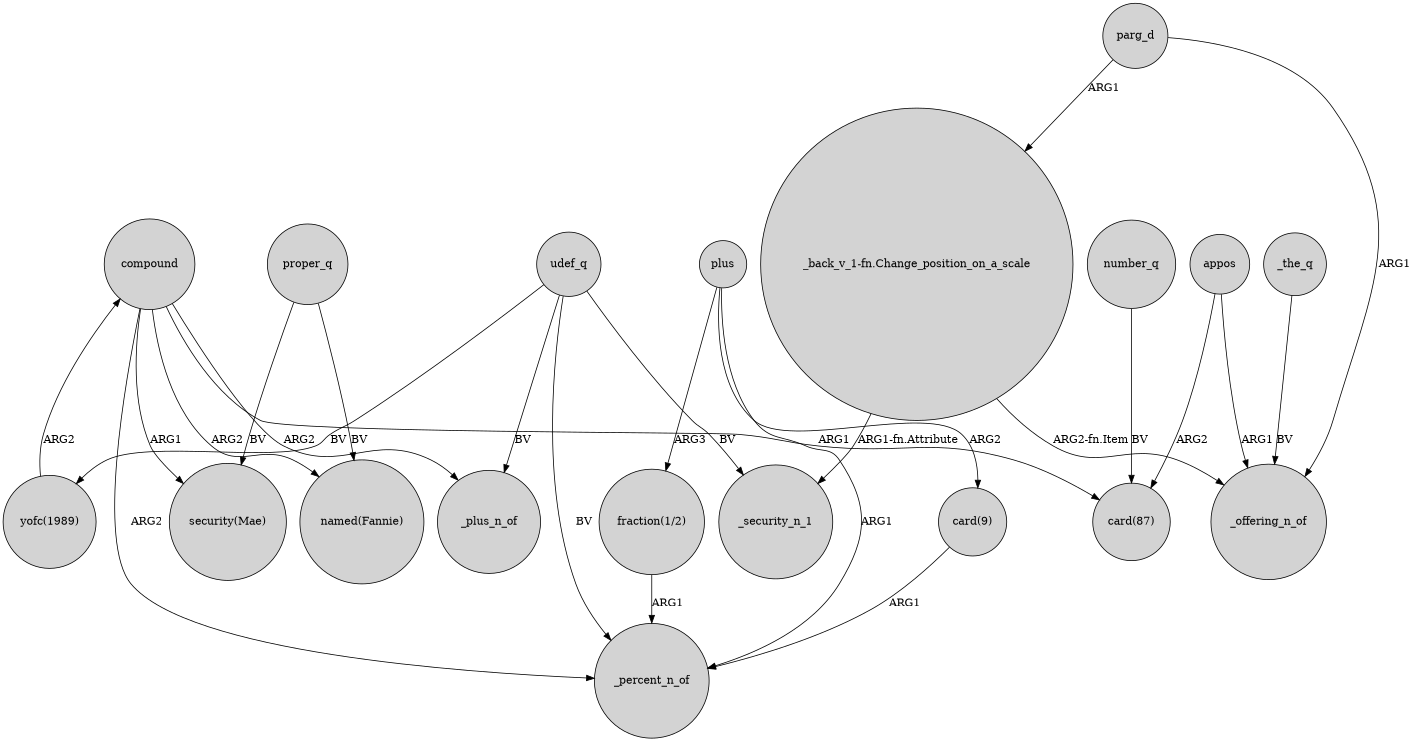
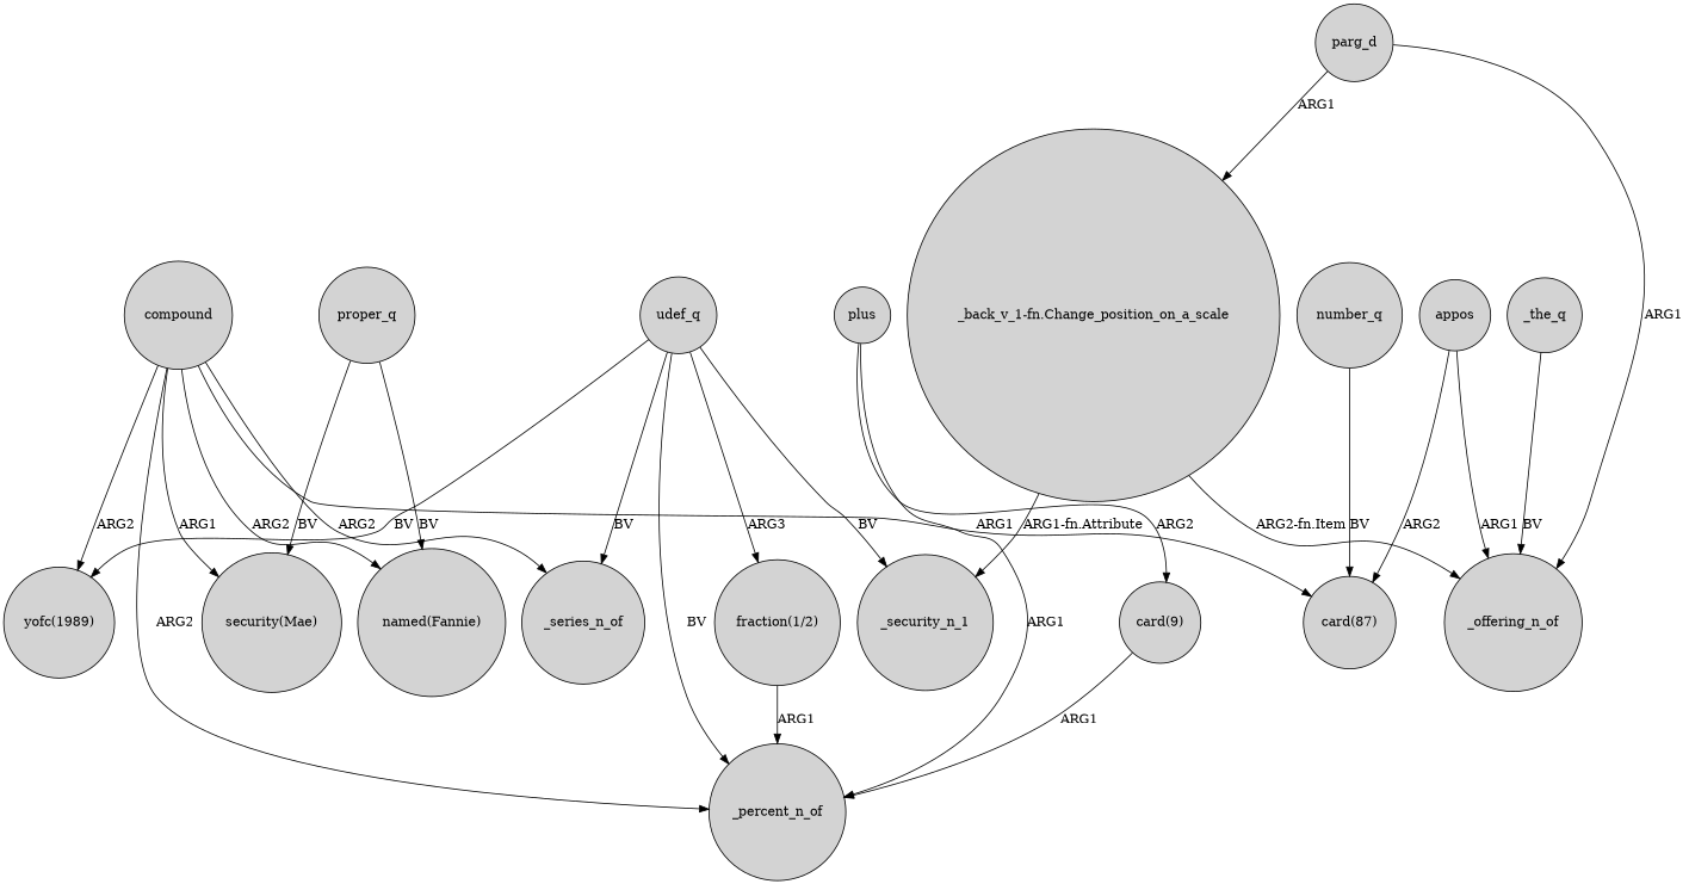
  digraph {
    node [shape=circle style=filled]
    n1 [label="security(Mae)"]
    compound
    "yofc(1989)"
    "card(87)"
    _percent_n_of
-   _series_n_of [label=_plus_n_of]
+   _series_n_of
    "named(Fannie)"
    plus
    "card(9)"
    "fraction(1/2)"
    udef_q
    _security_n_1
    appos
    _offering_n_of
    "_back_v_1-fn.Change_position_on_a_scale"
    proper_q
    _the_q
    parg_d
    number_q
    compound -> n1 [label=ARG1]
-   "yofc(1989)" -> compound [label=ARG2]
+   compound -> "yofc(1989)" [label=ARG2]
    compound -> "card(87)" [label=ARG1]
    compound -> _percent_n_of [label=ARG2]
    compound -> _series_n_of [label=ARG2]
    compound -> "named(Fannie)" [label=ARG2]
    plus -> _percent_n_of [label=ARG1]
    plus -> "card(9)" [label=ARG2]
-   plus -> "fraction(1/2)" [label=ARG3]
+   udef_q -> "fraction(1/2)" [label=ARG3]
    "card(9)" -> _percent_n_of [label=ARG1]
    "fraction(1/2)" -> _percent_n_of [label=ARG1]
    udef_q -> "yofc(1989)" [label=BV]
    udef_q -> _percent_n_of [label=BV]
    udef_q -> _series_n_of [label=BV]
    udef_q -> _security_n_1 [label=BV]
    appos -> "card(87)" [label=ARG2]
    appos -> _offering_n_of [label=ARG1]
    "_back_v_1-fn.Change_position_on_a_scale" -> _security_n_1 [label="ARG1-fn.Attribute"]
    "_back_v_1-fn.Change_position_on_a_scale" -> _offering_n_of [label="ARG2-fn.Item"]
    proper_q -> n1 [label=BV]
    proper_q -> "named(Fannie)" [label=BV]
    _the_q -> _offering_n_of [label=BV]
    parg_d -> _offering_n_of [label=ARG1]
    parg_d -> "_back_v_1-fn.Change_position_on_a_scale" [label=ARG1]
    number_q -> "card(87)" [label=BV]
  }
